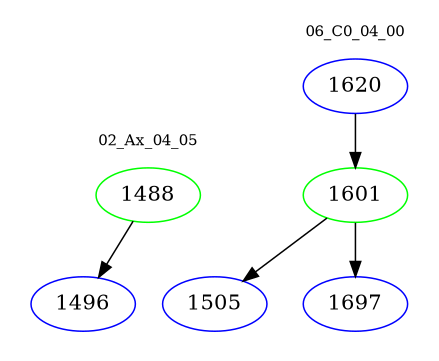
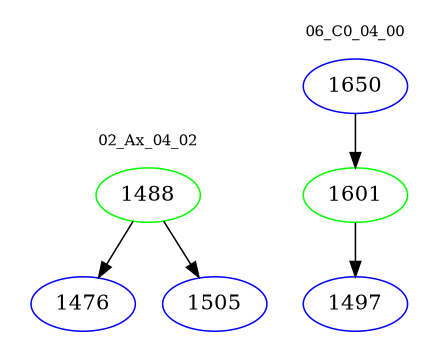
  digraph {
    node [color=blue]
    edge [color=black]
    n1 [color=green label=1488]
-   n2 [label=1496]
+   n2 [label=1476]
    n3 [label=1505]
    n4 [color=green label=1601]
-   n5 [label=1620]
-   n6 [label=1697]
+   n5 [label=1650]
+   n6 [label=1497]
    subgraph cluster_1 {
      color=white
      fontsize=10
-     label="02_Ax_04_05"
+     label="02_Ax_04_02"
      n1
      n2
      n3
    }
    subgraph cluster_2 {
      color=white
      fontsize=10
      label="06_C0_04_00"
      n4
      n5
      n6
    }
    n1 -> n2
-   n4 -> n3
+   n1 -> n3
    n4 -> n6
    n5 -> n4
  }
